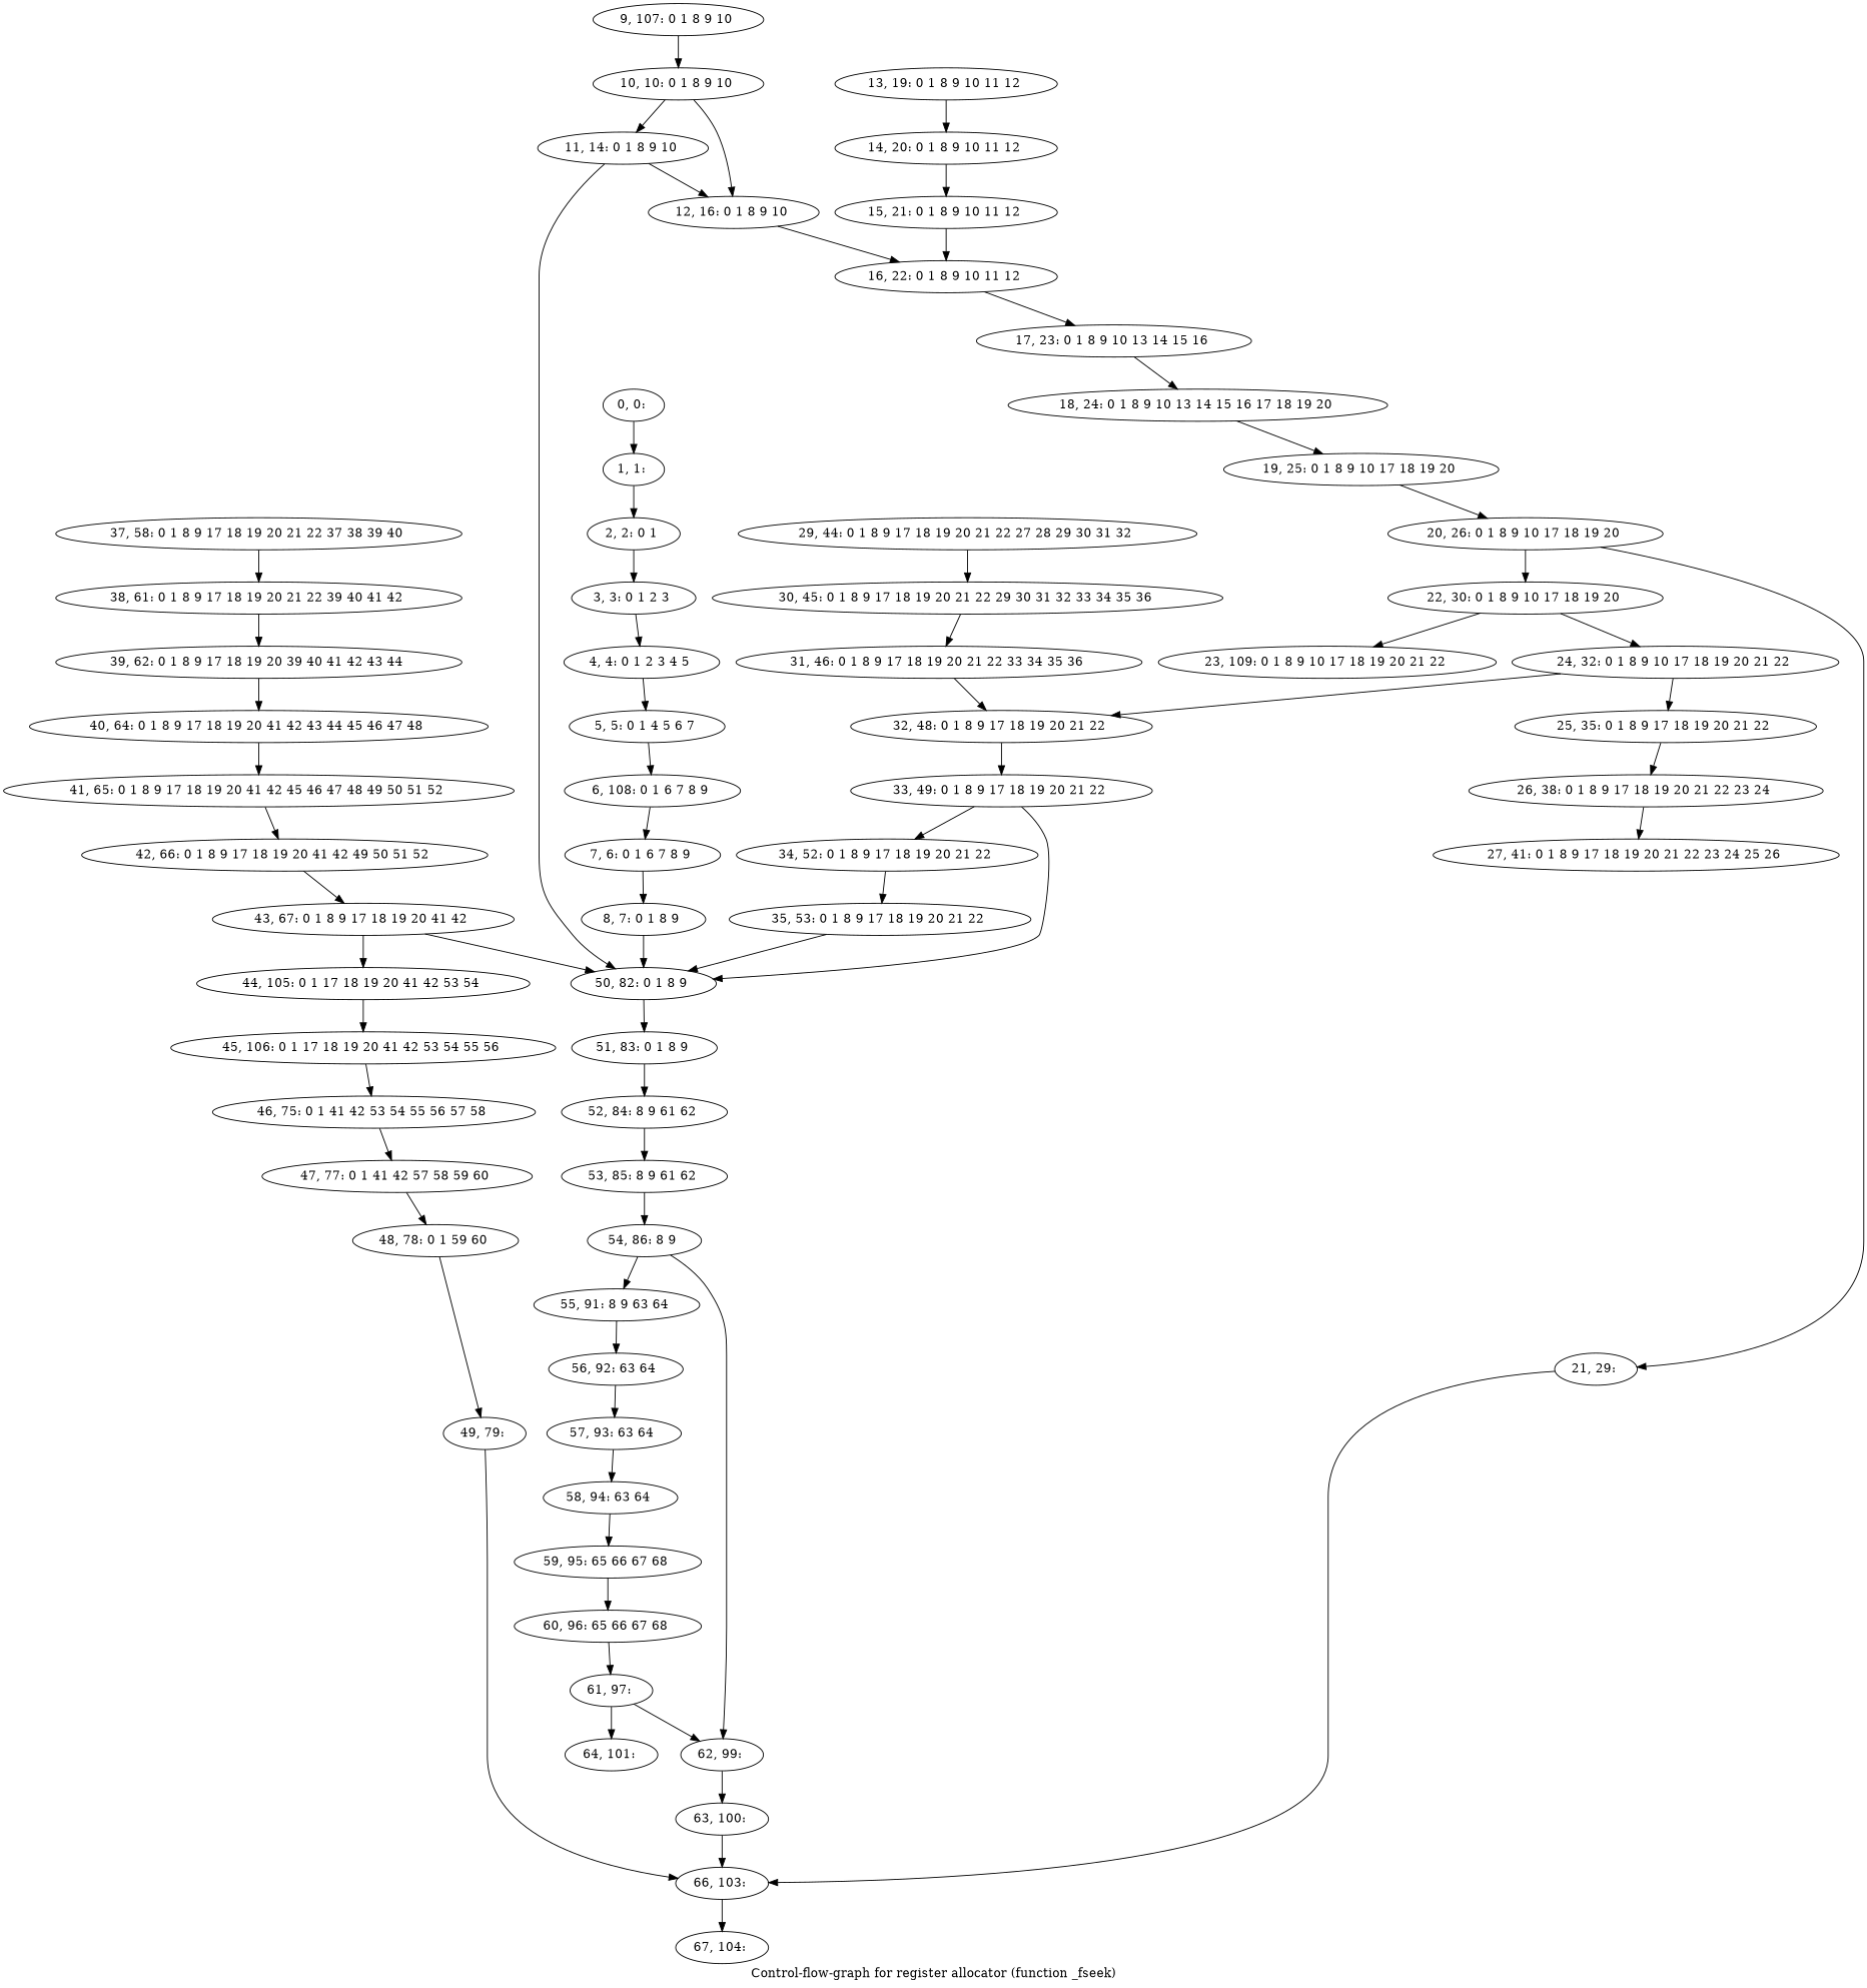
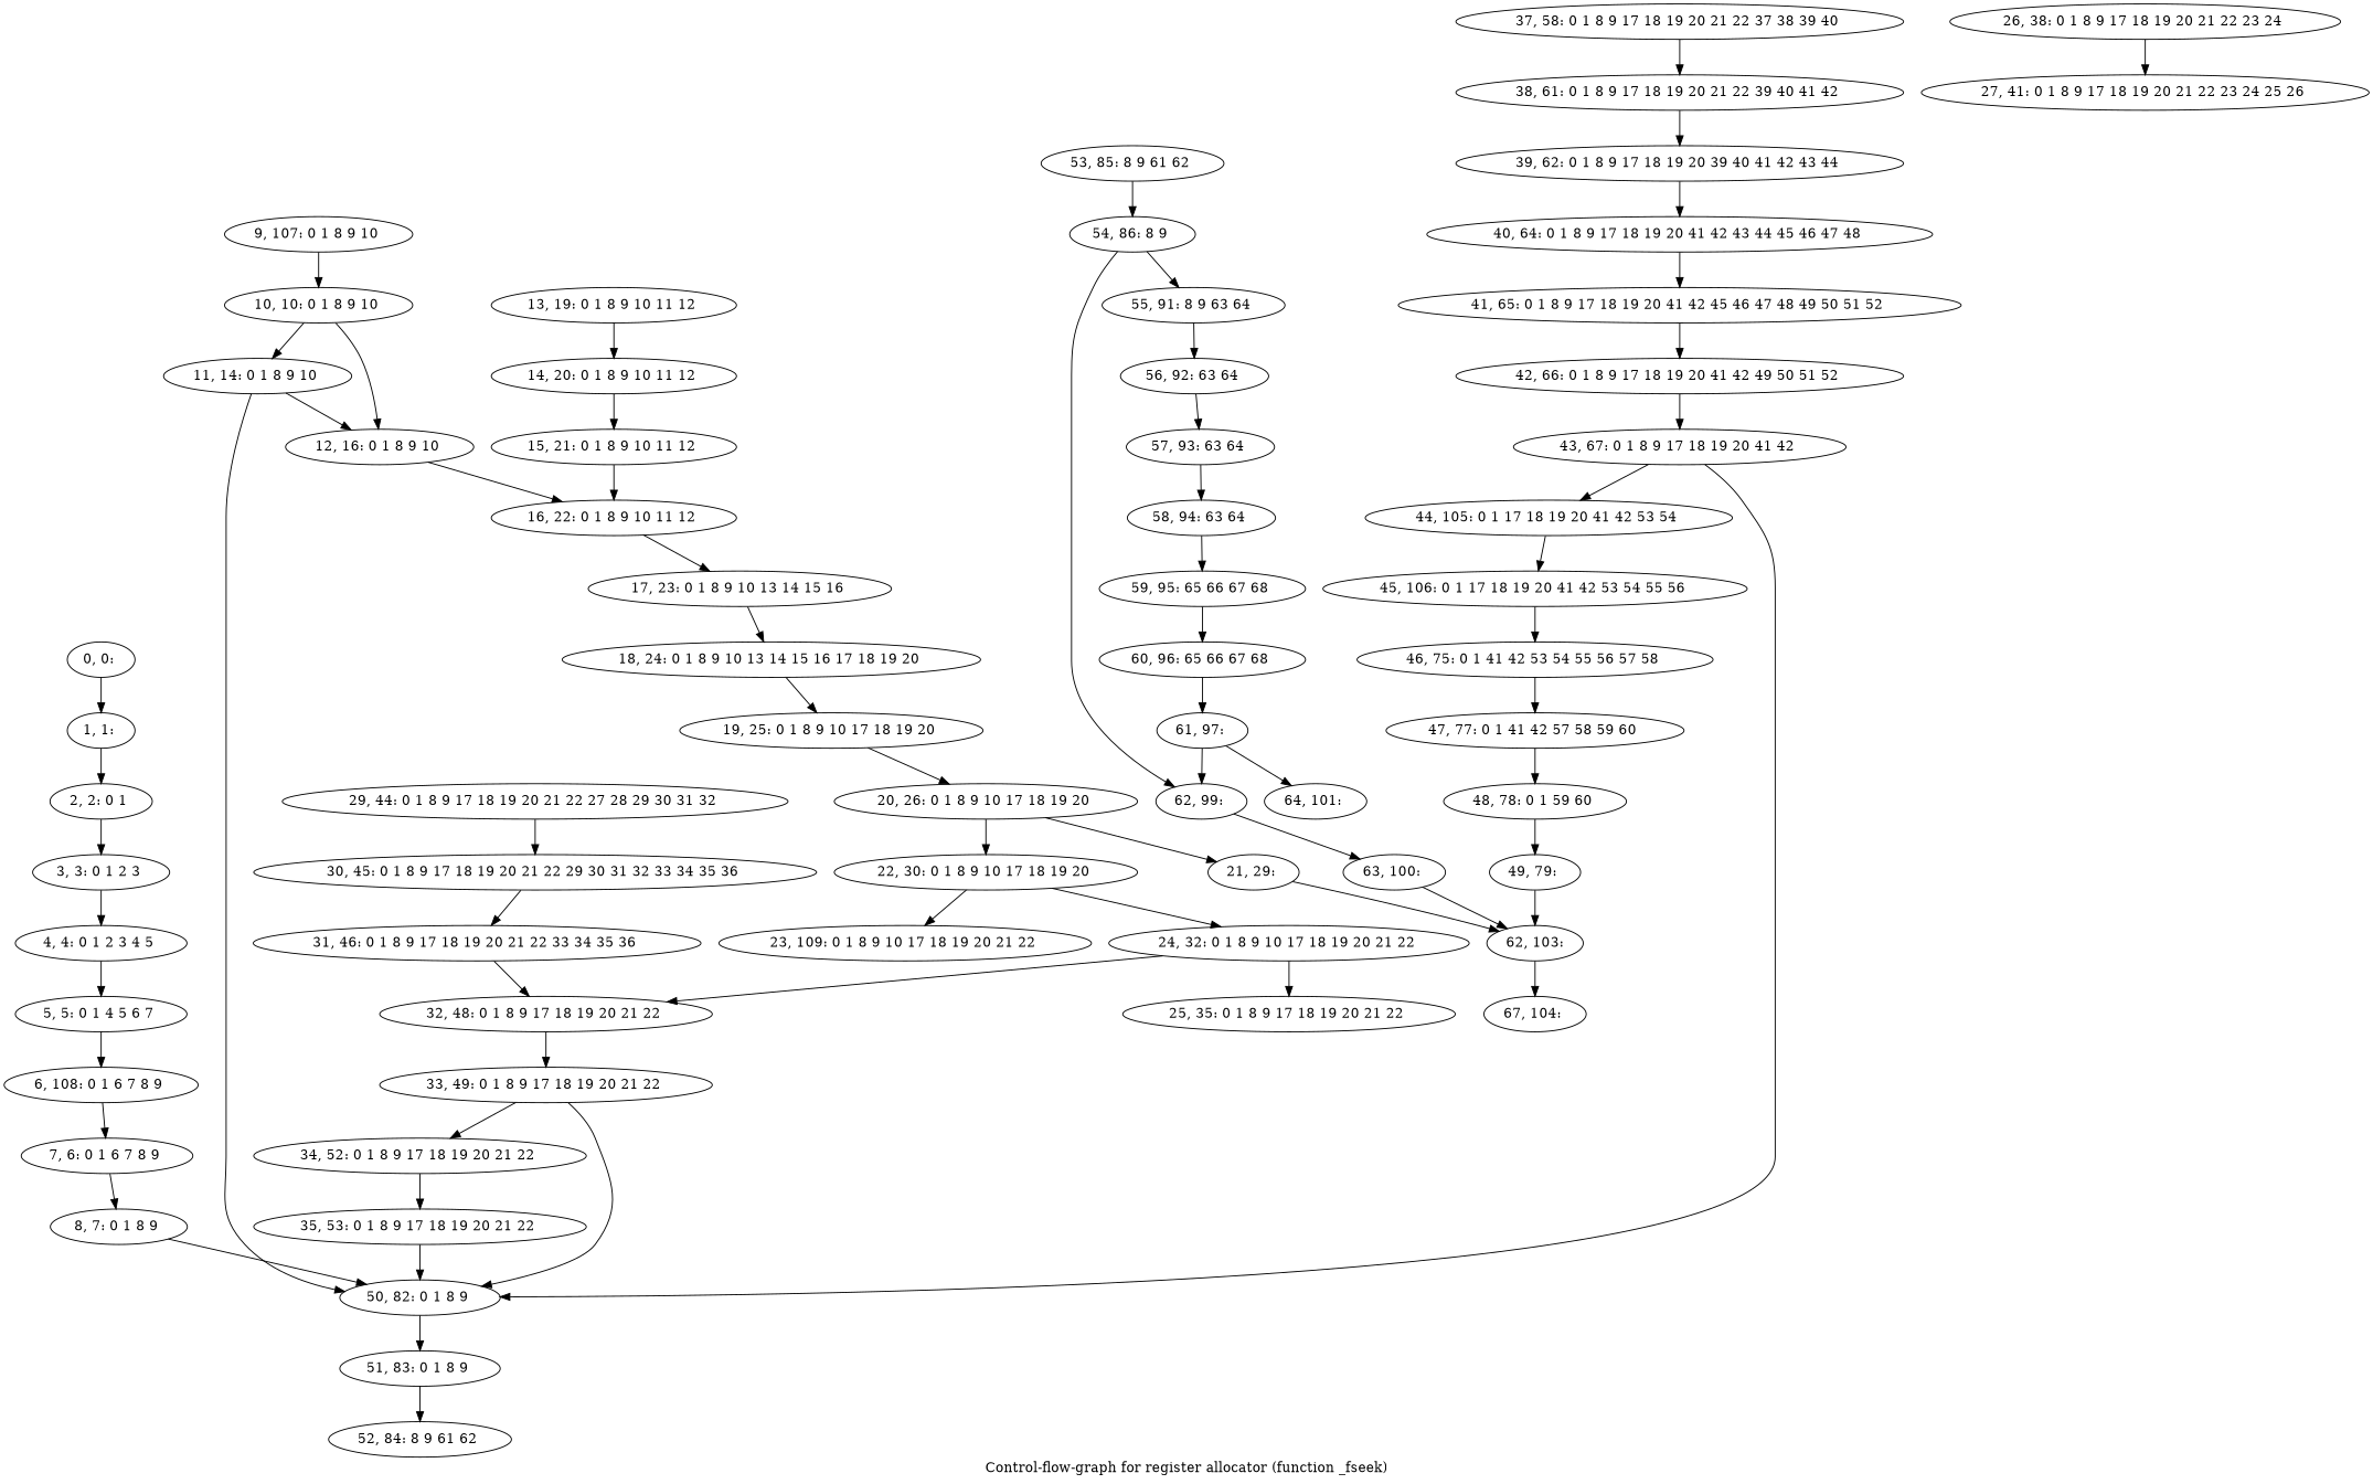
  digraph {
    label="Control-flow-graph for register allocator (function _fseek)"
    n1 [label="0, 0: "]
    n2 [label="1, 1: "]
    n3 [label="2, 2: 0 1 "]
    n4 [label="3, 3: 0 1 2 3 "]
    n5 [label="4, 4: 0 1 2 3 4 5 "]
    n6 [label="5, 5: 0 1 4 5 6 7 "]
    n7 [label="6, 108: 0 1 6 7 8 9 "]
    n8 [label="7, 6: 0 1 6 7 8 9 "]
    n9 [label="8, 7: 0 1 8 9 "]
    n10 [label="50, 82: 0 1 8 9 "]
    n11 [label="9, 107: 0 1 8 9 10 "]
    n12 [label="10, 10: 0 1 8 9 10 "]
    n13 [label="51, 83: 0 1 8 9 "]
    n14 [label="11, 14: 0 1 8 9 10 "]
    n15 [label="12, 16: 0 1 8 9 10 "]
    n16 [label="16, 22: 0 1 8 9 10 11 12 "]
    n17 [label="13, 19: 0 1 8 9 10 11 12 "]
    n18 [label="14, 20: 0 1 8 9 10 11 12 "]
    n19 [label="15, 21: 0 1 8 9 10 11 12 "]
    n20 [label="17, 23: 0 1 8 9 10 13 14 15 16 "]
    n21 [label="18, 24: 0 1 8 9 10 13 14 15 16 17 18 19 20 "]
    n22 [label="19, 25: 0 1 8 9 10 17 18 19 20 "]
    n23 [label="20, 26: 0 1 8 9 10 17 18 19 20 "]
    n24 [label="21, 29: "]
    n25 [label="22, 30: 0 1 8 9 10 17 18 19 20 "]
-   n26 [label="66, 103: "]
+   n26 [label="62, 103:"]
    n27 [label="23, 109: 0 1 8 9 10 17 18 19 20 21 22 "]
    n28 [label="24, 32: 0 1 8 9 10 17 18 19 20 21 22 "]
    n29 [label="67, 104: "]
    n30 [label="25, 35: 0 1 8 9 17 18 19 20 21 22 "]
    n31 [label="32, 48: 0 1 8 9 17 18 19 20 21 22 "]
    n32 [label="26, 38: 0 1 8 9 17 18 19 20 21 22 23 24 "]
    n33 [label="33, 49: 0 1 8 9 17 18 19 20 21 22 "]
    n34 [label="27, 41: 0 1 8 9 17 18 19 20 21 22 23 24 25 26 "]
    n35 [label="29, 44: 0 1 8 9 17 18 19 20 21 22 27 28 29 30 31 32 "]
    n36 [label="30, 45: 0 1 8 9 17 18 19 20 21 22 29 30 31 32 33 34 35 36 "]
    n37 [label="31, 46: 0 1 8 9 17 18 19 20 21 22 33 34 35 36 "]
    n38 [label="34, 52: 0 1 8 9 17 18 19 20 21 22 "]
    n39 [label="35, 53: 0 1 8 9 17 18 19 20 21 22 "]
    n40 [label="37, 58: 0 1 8 9 17 18 19 20 21 22 37 38 39 40 "]
    n41 [label="38, 61: 0 1 8 9 17 18 19 20 21 22 39 40 41 42 "]
    n42 [label="39, 62: 0 1 8 9 17 18 19 20 39 40 41 42 43 44 "]
    n43 [label="40, 64: 0 1 8 9 17 18 19 20 41 42 43 44 45 46 47 48 "]
    n44 [label="41, 65: 0 1 8 9 17 18 19 20 41 42 45 46 47 48 49 50 51 52 "]
    n45 [label="42, 66: 0 1 8 9 17 18 19 20 41 42 49 50 51 52 "]
    n46 [label="43, 67: 0 1 8 9 17 18 19 20 41 42 "]
    n47 [label="44, 105: 0 1 17 18 19 20 41 42 53 54 "]
    n48 [label="45, 106: 0 1 17 18 19 20 41 42 53 54 55 56 "]
    n49 [label="46, 75: 0 1 41 42 53 54 55 56 57 58 "]
    n50 [label="47, 77: 0 1 41 42 57 58 59 60 "]
    n51 [label="48, 78: 0 1 59 60 "]
    n52 [label="49, 79: "]
    n53 [label="52, 84: 8 9 61 62 "]
    n54 [label="53, 85: 8 9 61 62 "]
    n55 [label="54, 86: 8 9 "]
    n56 [label="55, 91: 8 9 63 64 "]
    n57 [label="62, 99: "]
    n58 [label="56, 92: 63 64 "]
    n59 [label="63, 100: "]
    n60 [label="57, 93: 63 64 "]
    n61 [label="58, 94: 63 64 "]
    n62 [label="59, 95: 65 66 67 68 "]
    n63 [label="60, 96: 65 66 67 68 "]
    n64 [label="61, 97: "]
    n65 [label="64, 101: "]
    n1 -> n2
    n2 -> n3
    n3 -> n4
    n4 -> n5
    n5 -> n6
    n6 -> n7
    n7 -> n8
    n8 -> n9
    n9 -> n10
    n10 -> n13
    n11 -> n12
    n12 -> n14
    n12 -> n15
    n13 -> n53
    n14 -> n10
    n14 -> n15
    n15 -> n16
    n16 -> n20
    n17 -> n18
    n18 -> n19
    n19 -> n16
    n20 -> n21
    n21 -> n22
    n22 -> n23
    n23 -> n24
    n23 -> n25
    n24 -> n26
    n25 -> n27
    n25 -> n28
    n26 -> n29
    n28 -> n30
    n28 -> n31
-   n30 -> n32
    n31 -> n33
    n32 -> n34
    n33 -> n10
    n33 -> n38
    n35 -> n36
    n36 -> n37
    n37 -> n31
    n38 -> n39
    n39 -> n10
    n40 -> n41
    n41 -> n42
    n42 -> n43
    n43 -> n44
    n44 -> n45
    n45 -> n46
    n46 -> n10
    n46 -> n47
    n47 -> n48
    n48 -> n49
    n49 -> n50
    n50 -> n51
    n51 -> n52
    n52 -> n26
-   n53 -> n54
    n54 -> n55
    n55 -> n56
    n55 -> n57
    n56 -> n58
    n57 -> n59
    n58 -> n60
    n59 -> n26
    n60 -> n61
    n61 -> n62
    n62 -> n63
    n63 -> n64
    n64 -> n57
    n64 -> n65
  }
